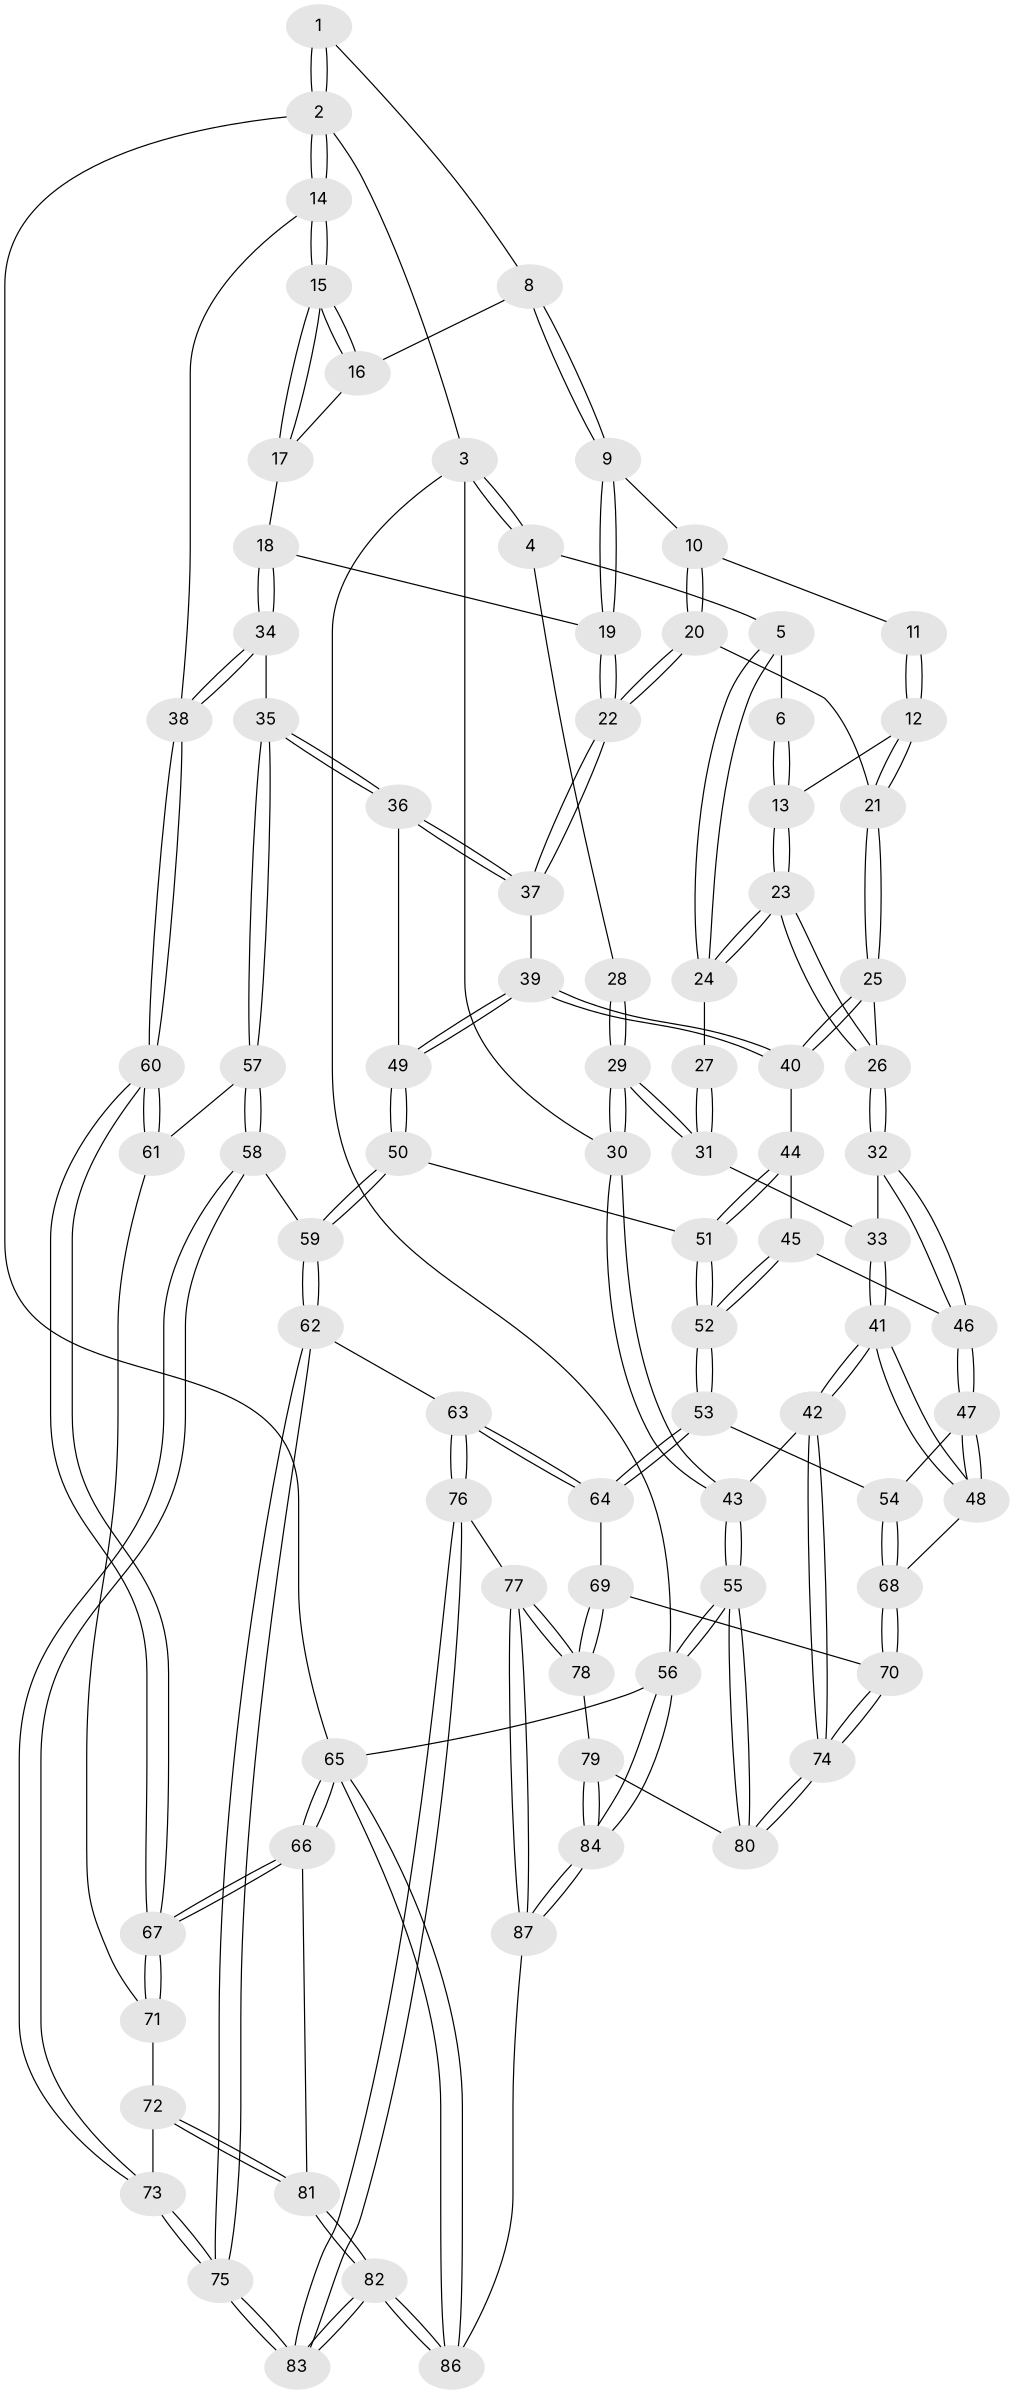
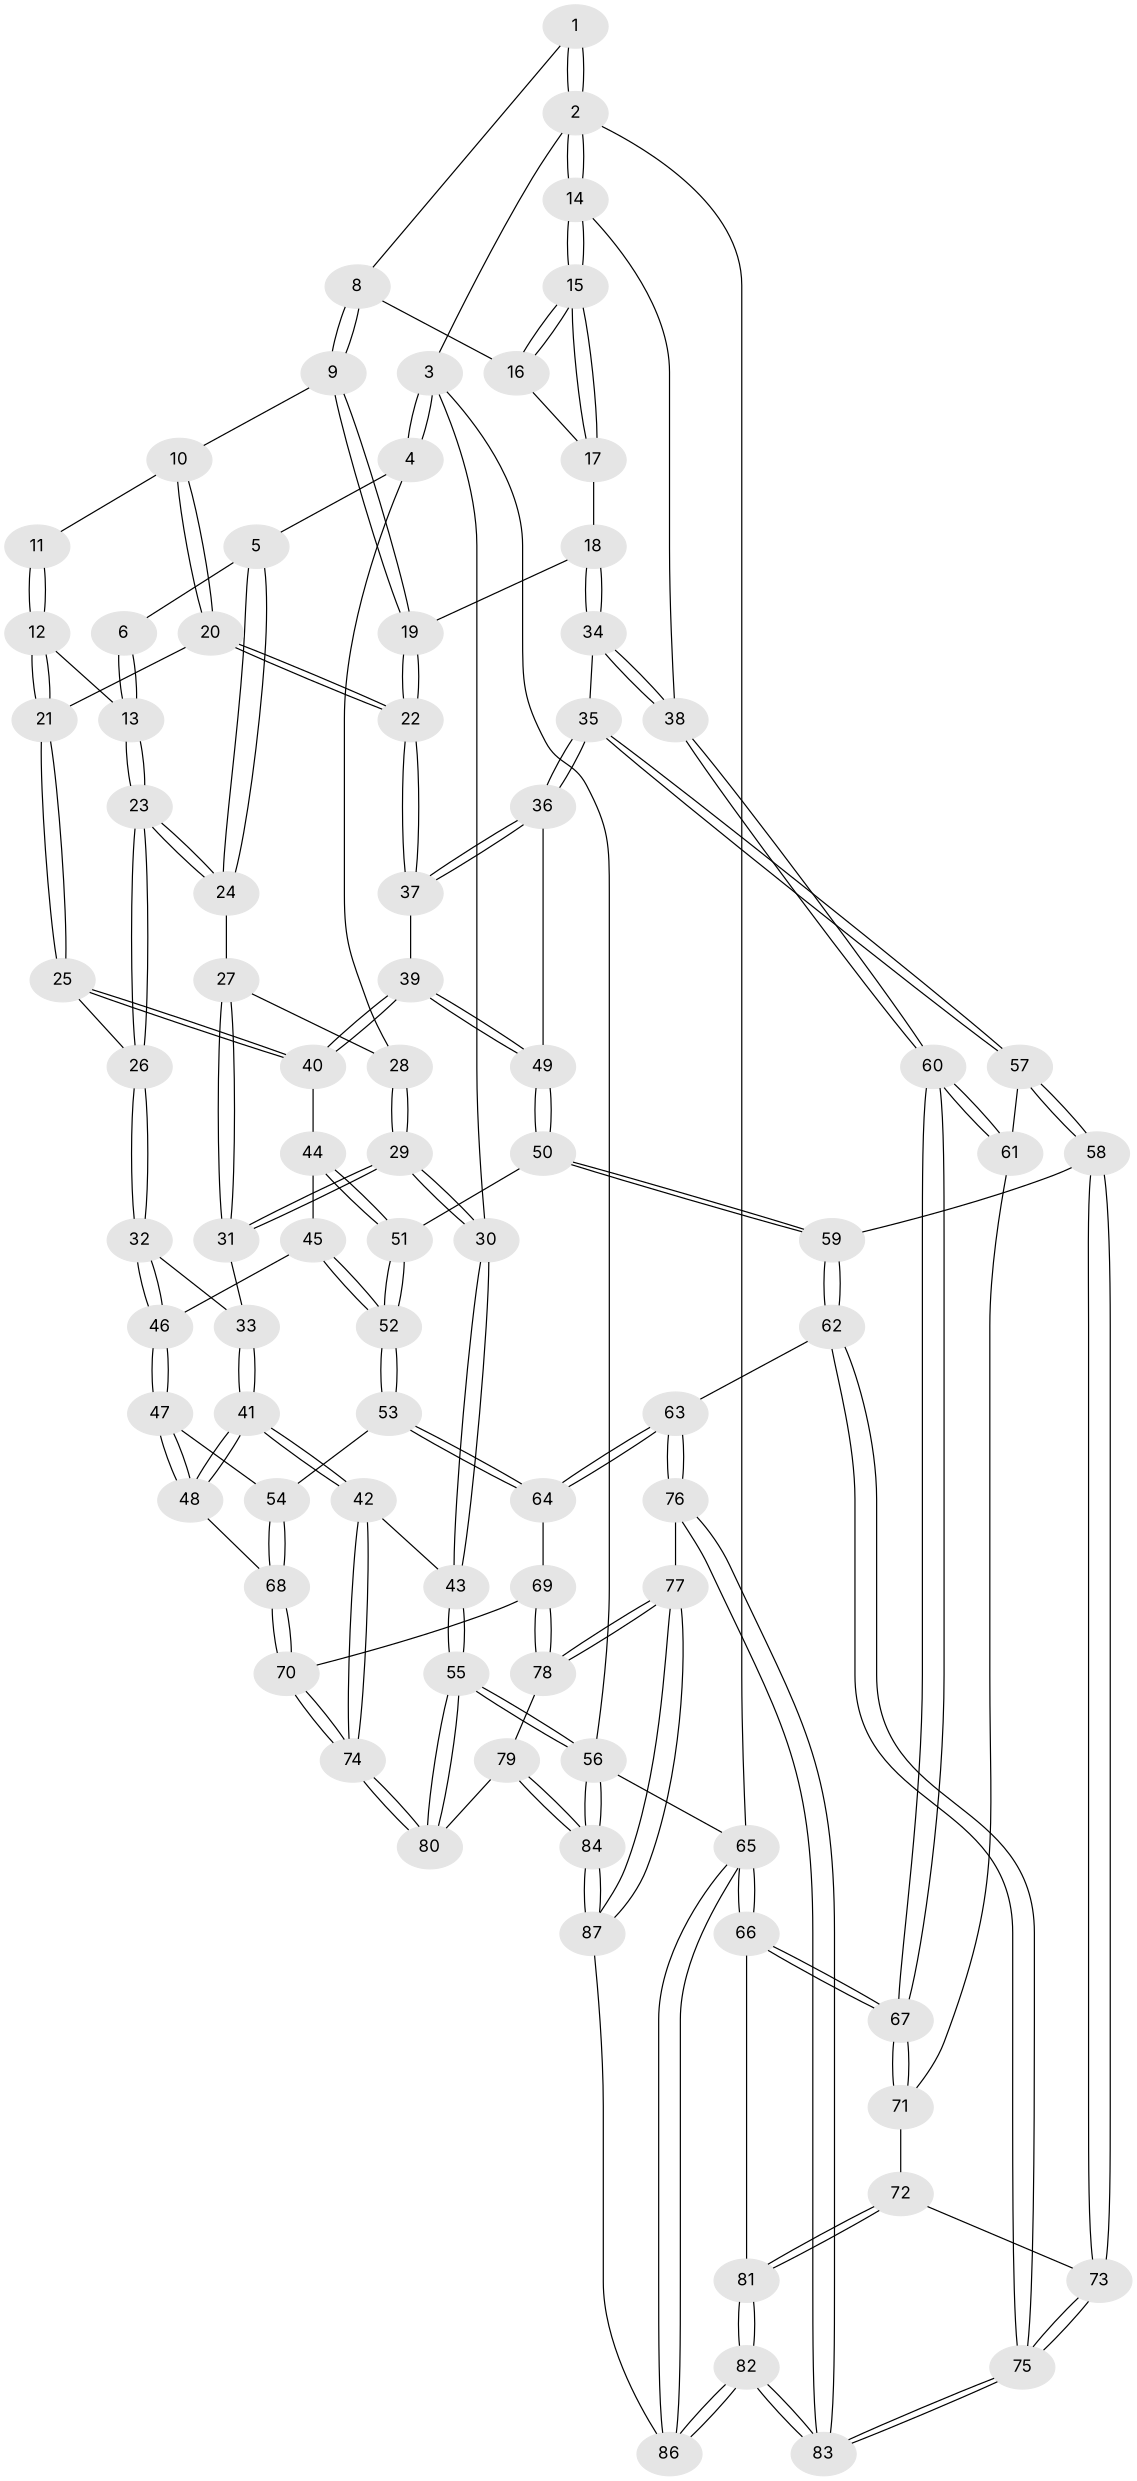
  graph {
    fontname=Inter
    node [color=gray90 fontname=Inter style=filled]
    edge [fontname=Inter]
    1
    2
    8
    3
    14
    65
    9
    16
    4
    30
    56
    15
    38
    66
    86
    5
    28
    43
    84
    6
    24
    29
    13
    27
    23
    11
    12
    10
    19
    17
    20
    22
    21
    25
    26
    60
    18
    34
    35
    37
    40
    39
    32
    31
    44
    33
    46
    55
    41
    47
    42
    48
    36
    57
    49
    58
    61
    50
    67
    45
    51
    74
    68
    80
    52
    53
    54
    70
    59
    62
    64
    69
    n73 [label=87]
    73
    71
    75
    63
    72
    76
    83
    77
    78
    81
    82
    79
    1 -- 2
    1 -- 2
    1 -- 8
    2 -- 3
    2 -- 14
    2 -- 14
    2 -- 65
    8 -- 9
    8 -- 9
    8 -- 16
    3 -- 4
    3 -- 4
    3 -- 30
    3 -- 56
    14 -- 15
    14 -- 15
    14 -- 38
    65 -- 66
    65 -- 66
    65 -- 86
    65 -- 86
    9 -- 10
    9 -- 19
    9 -- 19
    16 -- 17
    4 -- 5
    4 -- 28
    30 -- 43
    30 -- 43
    56 -- 65
    56 -- 84
    56 -- 84
    15 -- 16
    15 -- 16
    15 -- 17
    15 -- 17
    38 -- 60
    38 -- 60
    66 -- 67
    66 -- 67
    66 -- 81
    5 -- 6
    5 -- 24
    5 -- 24
    28 -- 29
    28 -- 29
    43 -- 55
    43 -- 55
    84 -- n73
    84 -- n73
    6 -- 13
    6 -- 13
    24 -- 27
    29 -- 30
    29 -- 30
    29 -- 31
    29 -- 31
    13 -- 23
    13 -- 23
+   27 -- 28
    27 -- 31
    27 -- 31
    23 -- 24
    23 -- 24
    23 -- 26
    23 -- 26
    11 -- 12
    11 -- 12
    12 -- 13
    12 -- 21
    12 -- 21
    10 -- 11
    10 -- 20
    10 -- 20
    19 -- 22
    19 -- 22
    17 -- 18
    20 -- 22
    20 -- 22
    20 -- 21
    22 -- 37
    22 -- 37
    21 -- 25
    21 -- 25
    25 -- 26
    25 -- 40
    25 -- 40
    26 -- 32
    26 -- 32
    60 -- 61
    60 -- 61
    60 -- 67
    60 -- 67
    18 -- 19
    18 -- 34
    18 -- 34
    34 -- 38
    34 -- 38
    34 -- 35
    35 -- 36
    35 -- 36
    35 -- 57
    35 -- 57
    37 -- 39
    40 -- 44
    39 -- 40
    39 -- 40
    39 -- 49
    39 -- 49
    32 -- 33
    32 -- 46
    32 -- 46
    31 -- 33
    44 -- 45
    44 -- 51
    44 -- 51
    33 -- 41
    33 -- 41
    46 -- 47
    46 -- 47
    55 -- 56
    55 -- 56
    55 -- 80
    55 -- 80
    41 -- 42
    41 -- 42
    41 -- 48
    41 -- 48
    47 -- 48
    47 -- 48
    47 -- 54
    42 -- 43
    42 -- 74
    42 -- 74
    48 -- 68
    36 -- 37
    36 -- 37
    36 -- 49
    57 -- 58
    57 -- 58
    57 -- 61
    49 -- 50
    49 -- 50
    58 -- 59
    58 -- 73
    58 -- 73
    61 -- 71
    50 -- 51
    50 -- 59
    50 -- 59
    67 -- 71
    67 -- 71
    45 -- 46
    45 -- 52
    45 -- 52
    51 -- 52
    51 -- 52
    74 -- 80
    74 -- 80
    68 -- 70
    68 -- 70
    52 -- 53
    52 -- 53
    53 -- 54
    53 -- 64
    53 -- 64
    54 -- 68
    54 -- 68
    70 -- 74
    70 -- 74
    59 -- 62
    59 -- 62
    62 -- 75
    62 -- 75
    62 -- 63
    64 -- 69
    69 -- 70
    69 -- 78
    69 -- 78
    n73 -- 86
    73 -- 75
    73 -- 75
    71 -- 72
    75 -- 83
    75 -- 83
    63 -- 64
    63 -- 64
    63 -- 76
    63 -- 76
    72 -- 73
    72 -- 81
    72 -- 81
    76 -- 83
    76 -- 83
    76 -- 77
    77 -- n73
    77 -- n73
    77 -- 78
    77 -- 78
    78 -- 79
    81 -- 82
    81 -- 82
    82 -- 86
    82 -- 86
    82 -- 83
    82 -- 83
    79 -- 84
    79 -- 84
    79 -- 80
  }
